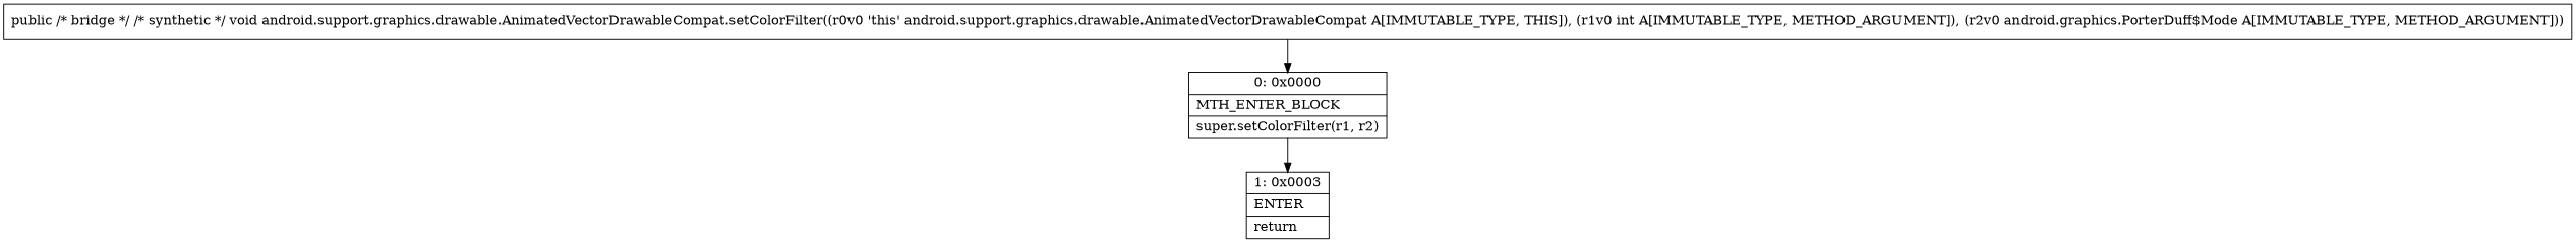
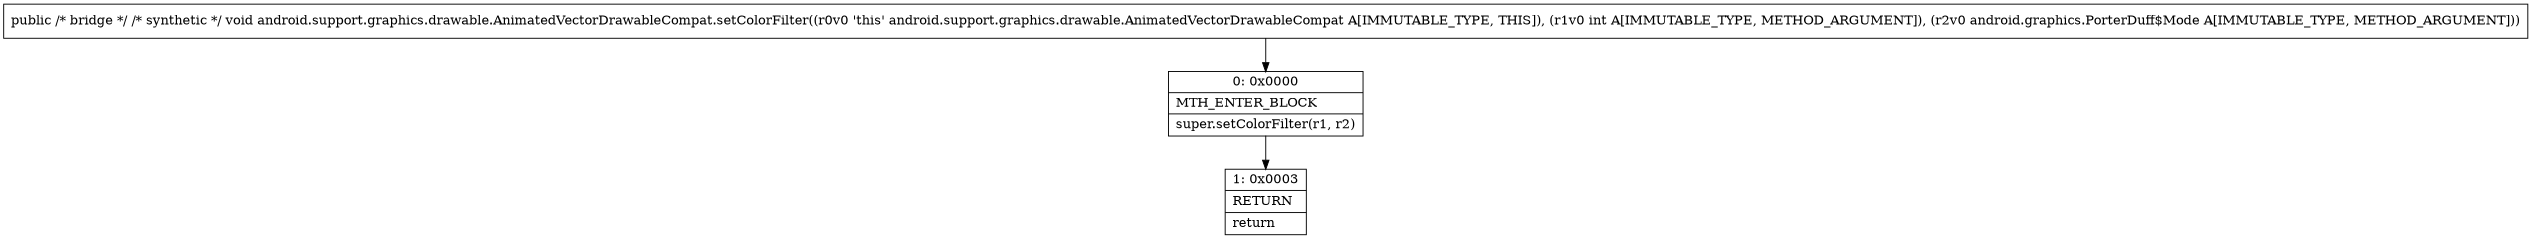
  digraph {
    node [shape=record]
    n1 [label="{0\:\ 0x0000|MTH_ENTER_BLOCK\l|super.setColorFilter(r1, r2)\l}"]
-   n2 [label="{1\:\ 0x0003|ENTER\l|return\l}"]
+   n2 [label="{1\:\ 0x0003|RETURN\l|return\l}"]
    n3 [label="{public \/* bridge *\/ \/* synthetic *\/ void android.support.graphics.drawable.AnimatedVectorDrawableCompat.setColorFilter((r0v0 'this' android.support.graphics.drawable.AnimatedVectorDrawableCompat A[IMMUTABLE_TYPE, THIS]), (r1v0 int A[IMMUTABLE_TYPE, METHOD_ARGUMENT]), (r2v0 android.graphics.PorterDuff$Mode A[IMMUTABLE_TYPE, METHOD_ARGUMENT])) }"]
    n1 -> n2
    n3 -> n1
  }
